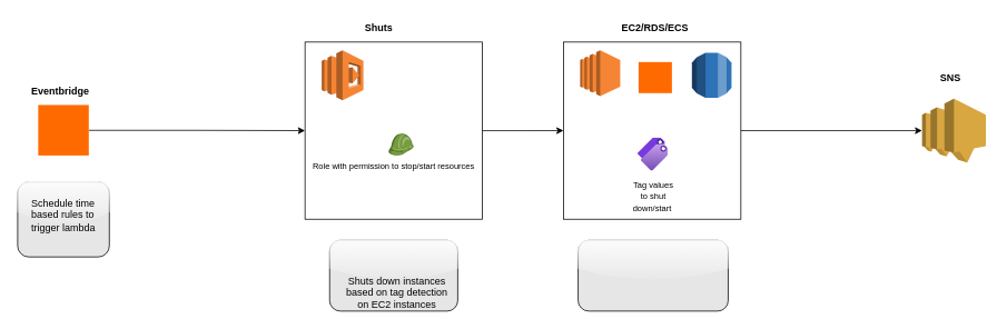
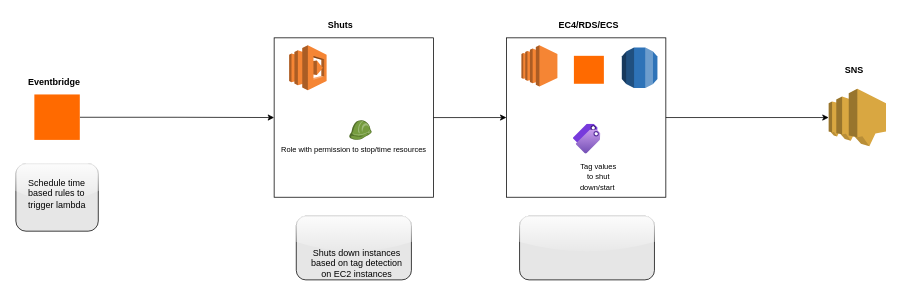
  <mxCell id="0" />
  <mxCell id="1" parent="0" />
  <mxCell id="2" value="" style="rounded=1;whiteSpace=wrap;html=1;fillColor=#E6E6E6;glass=1;shadow=0;" vertex="1" parent="1"><mxGeometry x="394.52" y="288" width="153.65" height="85" as="geometry" /></mxCell>
  <mxCell id="3" style="edgeStyle=orthogonalEdgeStyle;rounded=0;orthogonalLoop=1;jettySize=auto;html=1;entryX=0;entryY=0.5;entryDx=0;entryDy=0;" edge="1" parent="1" source="4" target="6"><mxGeometry relative="1" as="geometry" /></mxCell>
- <mxCell id="4" value="&lt;div style=&quot;&quot;&gt;&lt;font style=&quot;font-size: 10px;&quot;&gt;&lt;br&gt;&lt;/font&gt;&lt;/div&gt;&lt;span style=&quot;background-color: rgb(255, 255, 255);&quot;&gt;&lt;font style=&quot;font-size: 10px;&quot;&gt;&lt;div style=&quot;&quot;&gt;&lt;span style=&quot;background-color: light-dark(rgb(255, 255, 255), rgb(18, 18, 18)); color: light-dark(rgb(0, 0, 0), rgb(255, 255, 255));&quot;&gt;&lt;br&gt;&lt;/span&gt;&lt;/div&gt;&lt;div style=&quot;&quot;&gt;&lt;span style=&quot;background-color: light-dark(rgb(255, 255, 255), rgb(18, 18, 18)); color: light-dark(rgb(0, 0, 0), rgb(255, 255, 255));&quot;&gt;&lt;br&gt;&lt;/span&gt;&lt;/div&gt;&lt;div style=&quot;&quot;&gt;&lt;span style=&quot;background-color: light-dark(rgb(255, 255, 255), rgb(18, 18, 18)); color: light-dark(rgb(0, 0, 0), rgb(255, 255, 255));&quot;&gt;&lt;br&gt;&lt;/span&gt;&lt;/div&gt;&lt;div style=&quot;&quot;&gt;&lt;span style=&quot;background-color: light-dark(rgb(255, 255, 255), rgb(18, 18, 18)); color: light-dark(rgb(0, 0, 0), rgb(255, 255, 255));&quot;&gt;&lt;br&gt;&lt;/span&gt;&lt;/div&gt;&lt;div style=&quot;&quot;&gt;&lt;span style=&quot;background-color: light-dark(rgb(255, 255, 255), rgb(18, 18, 18)); color: light-dark(rgb(0, 0, 0), rgb(255, 255, 255));&quot;&gt;&lt;br&gt;&lt;/span&gt;&lt;/div&gt;&lt;div style=&quot;&quot;&gt;&lt;span style=&quot;background-color: light-dark(rgb(255, 255, 255), rgb(18, 18, 18)); color: light-dark(rgb(0, 0, 0), rgb(255, 255, 255));&quot;&gt;&lt;br&gt;&lt;/span&gt;&lt;/div&gt;&lt;div style=&quot;&quot;&gt;&lt;span style=&quot;background-color: light-dark(rgb(255, 255, 255), rgb(18, 18, 18)); color: light-dark(rgb(0, 0, 0), rgb(255, 255, 255));&quot;&gt;Role with permission to stop/start resources&lt;/span&gt;&lt;/div&gt;&lt;/font&gt;&lt;/span&gt;" style="whiteSpace=wrap;html=1;aspect=fixed;fillColor=none;align=center;" vertex="1" parent="1"><mxGeometry x="364.99" y="50" width="212.7" height="212.7" as="geometry" /></mxCell>
+ <mxCell id="4" value="&lt;div style=&quot;&quot;&gt;&lt;font style=&quot;font-size: 10px;&quot;&gt;&lt;br&gt;&lt;/font&gt;&lt;/div&gt;&lt;span style=&quot;background-color: rgb(255, 255, 255);&quot;&gt;&lt;font style=&quot;font-size: 10px;&quot;&gt;&lt;div style=&quot;&quot;&gt;&lt;span style=&quot;background-color: light-dark(rgb(255, 255, 255), rgb(18, 18, 18)); color: light-dark(rgb(0, 0, 0), rgb(255, 255, 255));&quot;&gt;&lt;br&gt;&lt;/span&gt;&lt;/div&gt;&lt;div style=&quot;&quot;&gt;&lt;span style=&quot;background-color: light-dark(rgb(255, 255, 255), rgb(18, 18, 18)); color: light-dark(rgb(0, 0, 0), rgb(255, 255, 255));&quot;&gt;&lt;br&gt;&lt;/span&gt;&lt;/div&gt;&lt;div style=&quot;&quot;&gt;&lt;span style=&quot;background-color: light-dark(rgb(255, 255, 255), rgb(18, 18, 18)); color: light-dark(rgb(0, 0, 0), rgb(255, 255, 255));&quot;&gt;&lt;br&gt;&lt;/span&gt;&lt;/div&gt;&lt;div style=&quot;&quot;&gt;&lt;span style=&quot;background-color: light-dark(rgb(255, 255, 255), rgb(18, 18, 18)); color: light-dark(rgb(0, 0, 0), rgb(255, 255, 255));&quot;&gt;&lt;br&gt;&lt;/span&gt;&lt;/div&gt;&lt;div style=&quot;&quot;&gt;&lt;span style=&quot;background-color: light-dark(rgb(255, 255, 255), rgb(18, 18, 18)); color: light-dark(rgb(0, 0, 0), rgb(255, 255, 255));&quot;&gt;&lt;br&gt;&lt;/span&gt;&lt;/div&gt;&lt;div style=&quot;&quot;&gt;&lt;span style=&quot;background-color: light-dark(rgb(255, 255, 255), rgb(18, 18, 18)); color: light-dark(rgb(0, 0, 0), rgb(255, 255, 255));&quot;&gt;&lt;br&gt;&lt;/span&gt;&lt;/div&gt;&lt;div style=&quot;&quot;&gt;&lt;span style=&quot;background-color: light-dark(rgb(255, 255, 255), rgb(18, 18, 18)); color: light-dark(rgb(0, 0, 0), rgb(255, 255, 255));&quot;&gt;Role with permission to stop/time resources&lt;/span&gt;&lt;/div&gt;&lt;/font&gt;&lt;/span&gt;" style="whiteSpace=wrap;html=1;aspect=fixed;fillColor=none;align=center;" vertex="1" parent="1"><mxGeometry x="364.99" y="50" width="212.7" height="212.7" as="geometry" /></mxCell>
  <mxCell id="5" style="edgeStyle=orthogonalEdgeStyle;rounded=0;orthogonalLoop=1;jettySize=auto;html=1;" edge="1" parent="1" source="6" target="16"><mxGeometry relative="1" as="geometry" /></mxCell>
  <mxCell id="6" value="" style="whiteSpace=wrap;html=1;aspect=fixed;fillColor=none;" vertex="1" parent="1"><mxGeometry x="675" y="50" width="212.7" height="212.7" as="geometry" /></mxCell>
  <mxCell id="7" value="" style="image;aspect=fixed;html=1;points=[];align=center;fontSize=12;image=img/lib/azure2/general/Tags.svg;" vertex="1" parent="1"><mxGeometry x="764.04" y="165" width="36.92" height="40" as="geometry" /></mxCell>
- <mxCell id="8" value="&lt;font style=&quot;font-size: 10px;&quot;&gt;Tag values to shut down/start&amp;nbsp;&lt;/font&gt;" style="text;html=1;align=center;verticalAlign=middle;whiteSpace=wrap;rounded=0;" vertex="1" parent="1"><mxGeometry x="752.5" y="220" width="60" height="30" as="geometry" /></mxCell>
+ <mxCell id="8" value="&lt;font style=&quot;font-size: 10px;&quot;&gt;Tag values to shut down/start&amp;nbsp;&lt;/font&gt;" style="text;html=1;align=center;verticalAlign=middle;whiteSpace=wrap;rounded=0;" vertex="1" parent="1"><mxGeometry x="767.5" y="220" width="60" height="30" as="geometry" /></mxCell>
  <mxCell id="9" value="" style="outlineConnect=0;dashed=0;verticalLabelPosition=bottom;verticalAlign=top;align=center;html=1;shape=mxgraph.aws3.lambda;fillColor=#F58534;gradientColor=none;" vertex="1" parent="1"><mxGeometry x="385" y="60" width="50" height="60" as="geometry" /></mxCell>
  <mxCell id="10" value="" style="outlineConnect=0;dashed=0;verticalLabelPosition=bottom;verticalAlign=top;align=center;html=1;shape=mxgraph.aws3.ec2;fillColor=#F58534;gradientColor=none;" vertex="1" parent="1"><mxGeometry x="695" y="60" width="48" height="55" as="geometry" /></mxCell>
  <mxCell id="11" style="edgeStyle=orthogonalEdgeStyle;rounded=0;orthogonalLoop=1;jettySize=auto;html=1;entryX=0;entryY=0.5;entryDx=0;entryDy=0;" edge="1" parent="1" source="12" target="4"><mxGeometry relative="1" as="geometry" /></mxCell>
  <mxCell id="12" value="" style="points=[];aspect=fixed;html=1;align=center;shadow=0;dashed=0;fillColor=#FF6A00;strokeColor=none;shape=mxgraph.alibaba_cloud.eventbridge;" vertex="1" parent="1"><mxGeometry x="45" y="125.55" width="60.65" height="60.65" as="geometry" /></mxCell>
  <mxCell id="13" value="&lt;span style=&quot;color: rgb(0, 0, 0); font-family: Helvetica; font-size: 12px; font-style: normal; font-variant-ligatures: normal; font-variant-caps: normal; letter-spacing: normal; orphans: 2; text-align: center; text-indent: 0px; text-transform: none; widows: 2; word-spacing: 0px; -webkit-text-stroke-width: 0px; white-space: normal; background-color: rgb(255, 255, 255); text-decoration-thickness: initial; text-decoration-style: initial; text-decoration-color: initial; float: none; display: inline !important;&quot;&gt;&lt;b&gt;Eventbridge&lt;/b&gt;&lt;/span&gt;" style="text;whiteSpace=wrap;html=1;" vertex="1" parent="1"><mxGeometry x="35.49" y="96.35" width="250" height="40" as="geometry" /></mxCell>
  <mxCell id="14" value="&lt;div style=&quot;text-align: center;&quot;&gt;&lt;span style=&quot;color: light-dark(rgb(0, 0, 0), rgb(255, 255, 255));&quot;&gt;Shuts down instances based on tag detection on EC2 instances&lt;/span&gt;&lt;/div&gt;" style="text;whiteSpace=wrap;html=1;" vertex="1" parent="1"><mxGeometry x="409.52" y="323" width="128.65" height="40" as="geometry" /></mxCell>
  <mxCell id="15" value="&lt;span style=&quot;color: rgb(0, 0, 0); font-family: Helvetica; font-size: 12px; font-style: normal; font-variant-ligatures: normal; font-variant-caps: normal; letter-spacing: normal; orphans: 2; text-align: center; text-indent: 0px; text-transform: none; widows: 2; word-spacing: 0px; -webkit-text-stroke-width: 0px; white-space: normal; background-color: rgb(255, 255, 255); text-decoration-thickness: initial; text-decoration-style: initial; text-decoration-color: initial; float: none; display: inline !important;&quot;&gt;&lt;b&gt;Shuts&lt;/b&gt;&lt;/span&gt;" style="text;whiteSpace=wrap;html=1;" vertex="1" parent="1"><mxGeometry x="435" y="20" width="250" height="40" as="geometry" /></mxCell>
  <mxCell id="16" value="" style="outlineConnect=0;dashed=0;verticalLabelPosition=bottom;verticalAlign=top;align=center;html=1;shape=mxgraph.aws3.sns;fillColor=#D9A741;gradientColor=none;" vertex="1" parent="1"><mxGeometry x="1105" y="118.1" width="76.5" height="76.5" as="geometry" /></mxCell>
  <mxCell id="17" value="&lt;span style=&quot;color: rgb(0, 0, 0); font-family: Helvetica; font-size: 12px; font-style: normal; font-variant-ligatures: normal; font-variant-caps: normal; letter-spacing: normal; orphans: 2; text-align: center; text-indent: 0px; text-transform: none; widows: 2; word-spacing: 0px; -webkit-text-stroke-width: 0px; white-space: normal; background-color: rgb(255, 255, 255); text-decoration-thickness: initial; text-decoration-style: initial; text-decoration-color: initial; float: none; display: inline !important;&quot;&gt;&lt;b&gt;SNS&lt;/b&gt;&lt;/span&gt;" style="text;whiteSpace=wrap;html=1;" vertex="1" parent="1"><mxGeometry x="1125" y="80" width="60" height="40" as="geometry" /></mxCell>
- <mxCell id="18" value="&lt;b&gt;EC2/RDS/ECS&lt;/b&gt;" style="text;whiteSpace=wrap;html=1;" vertex="1" parent="1"><mxGeometry x="743" y="20" width="60" height="40" as="geometry" /></mxCell>
+ <mxCell id="18" value="&lt;b&gt;EC4/RDS/ECS&lt;/b&gt;" style="text;whiteSpace=wrap;html=1;" vertex="1" parent="1"><mxGeometry x="743" y="20" width="60" height="40" as="geometry" /></mxCell>
  <mxCell id="19" value="" style="outlineConnect=0;dashed=0;verticalLabelPosition=bottom;verticalAlign=top;align=center;html=1;shape=mxgraph.aws3.role;fillColor=#759C3E;gradientColor=none;" vertex="1" parent="1"><mxGeometry x="465" y="160" width="30" height="26.2" as="geometry" /></mxCell>
  <mxCell id="20" value="" style="rounded=1;whiteSpace=wrap;html=1;fillColor=#E6E6E6;glass=1;shadow=0;" vertex="1" parent="1"><mxGeometry x="692.5" y="288" width="180" height="85" as="geometry" /></mxCell>
  <mxCell id="21" value="" style="rounded=1;whiteSpace=wrap;html=1;fillColor=#E6E6E6;glass=1;shadow=0;" vertex="1" parent="1"><mxGeometry x="20.33" y="218" width="110" height="90" as="geometry" /></mxCell>
  <mxCell id="22" value="&lt;span style=&quot;color: rgb(0, 0, 0); font-family: Helvetica; font-size: 12px; font-style: normal; font-variant-ligatures: normal; font-variant-caps: normal; font-weight: 400; letter-spacing: normal; orphans: 2; text-align: center; text-indent: 0px; text-transform: none; widows: 2; word-spacing: 0px; -webkit-text-stroke-width: 0px; white-space: normal; text-decoration-thickness: initial; text-decoration-style: initial; text-decoration-color: initial; float: none; display: inline !important;&quot;&gt;Schedule time based rules to trigger lambda&lt;/span&gt;" style="text;whiteSpace=wrap;html=1;rounded=1;glass=0;" vertex="1" parent="1"><mxGeometry x="35.49" y="230" width="79.67" height="100" as="geometry" /></mxCell>
  <mxCell id="23" value="" style="outlineConnect=0;dashed=0;verticalLabelPosition=bottom;verticalAlign=top;align=center;html=1;shape=mxgraph.aws3.rds;fillColor=#2E73B8;gradientColor=none;" vertex="1" parent="1"><mxGeometry x="829" y="63" width="47.48" height="54" as="geometry" /></mxCell>
  <mxCell id="24" value="" style="points=[];aspect=fixed;html=1;align=center;shadow=0;dashed=0;fillColor=#FF6A00;strokeColor=none;shape=mxgraph.alibaba_cloud.ecs_elastic_compute_service;" vertex="1" parent="1"><mxGeometry x="765" y="74" width="40" height="37.29" as="geometry" /></mxCell>
